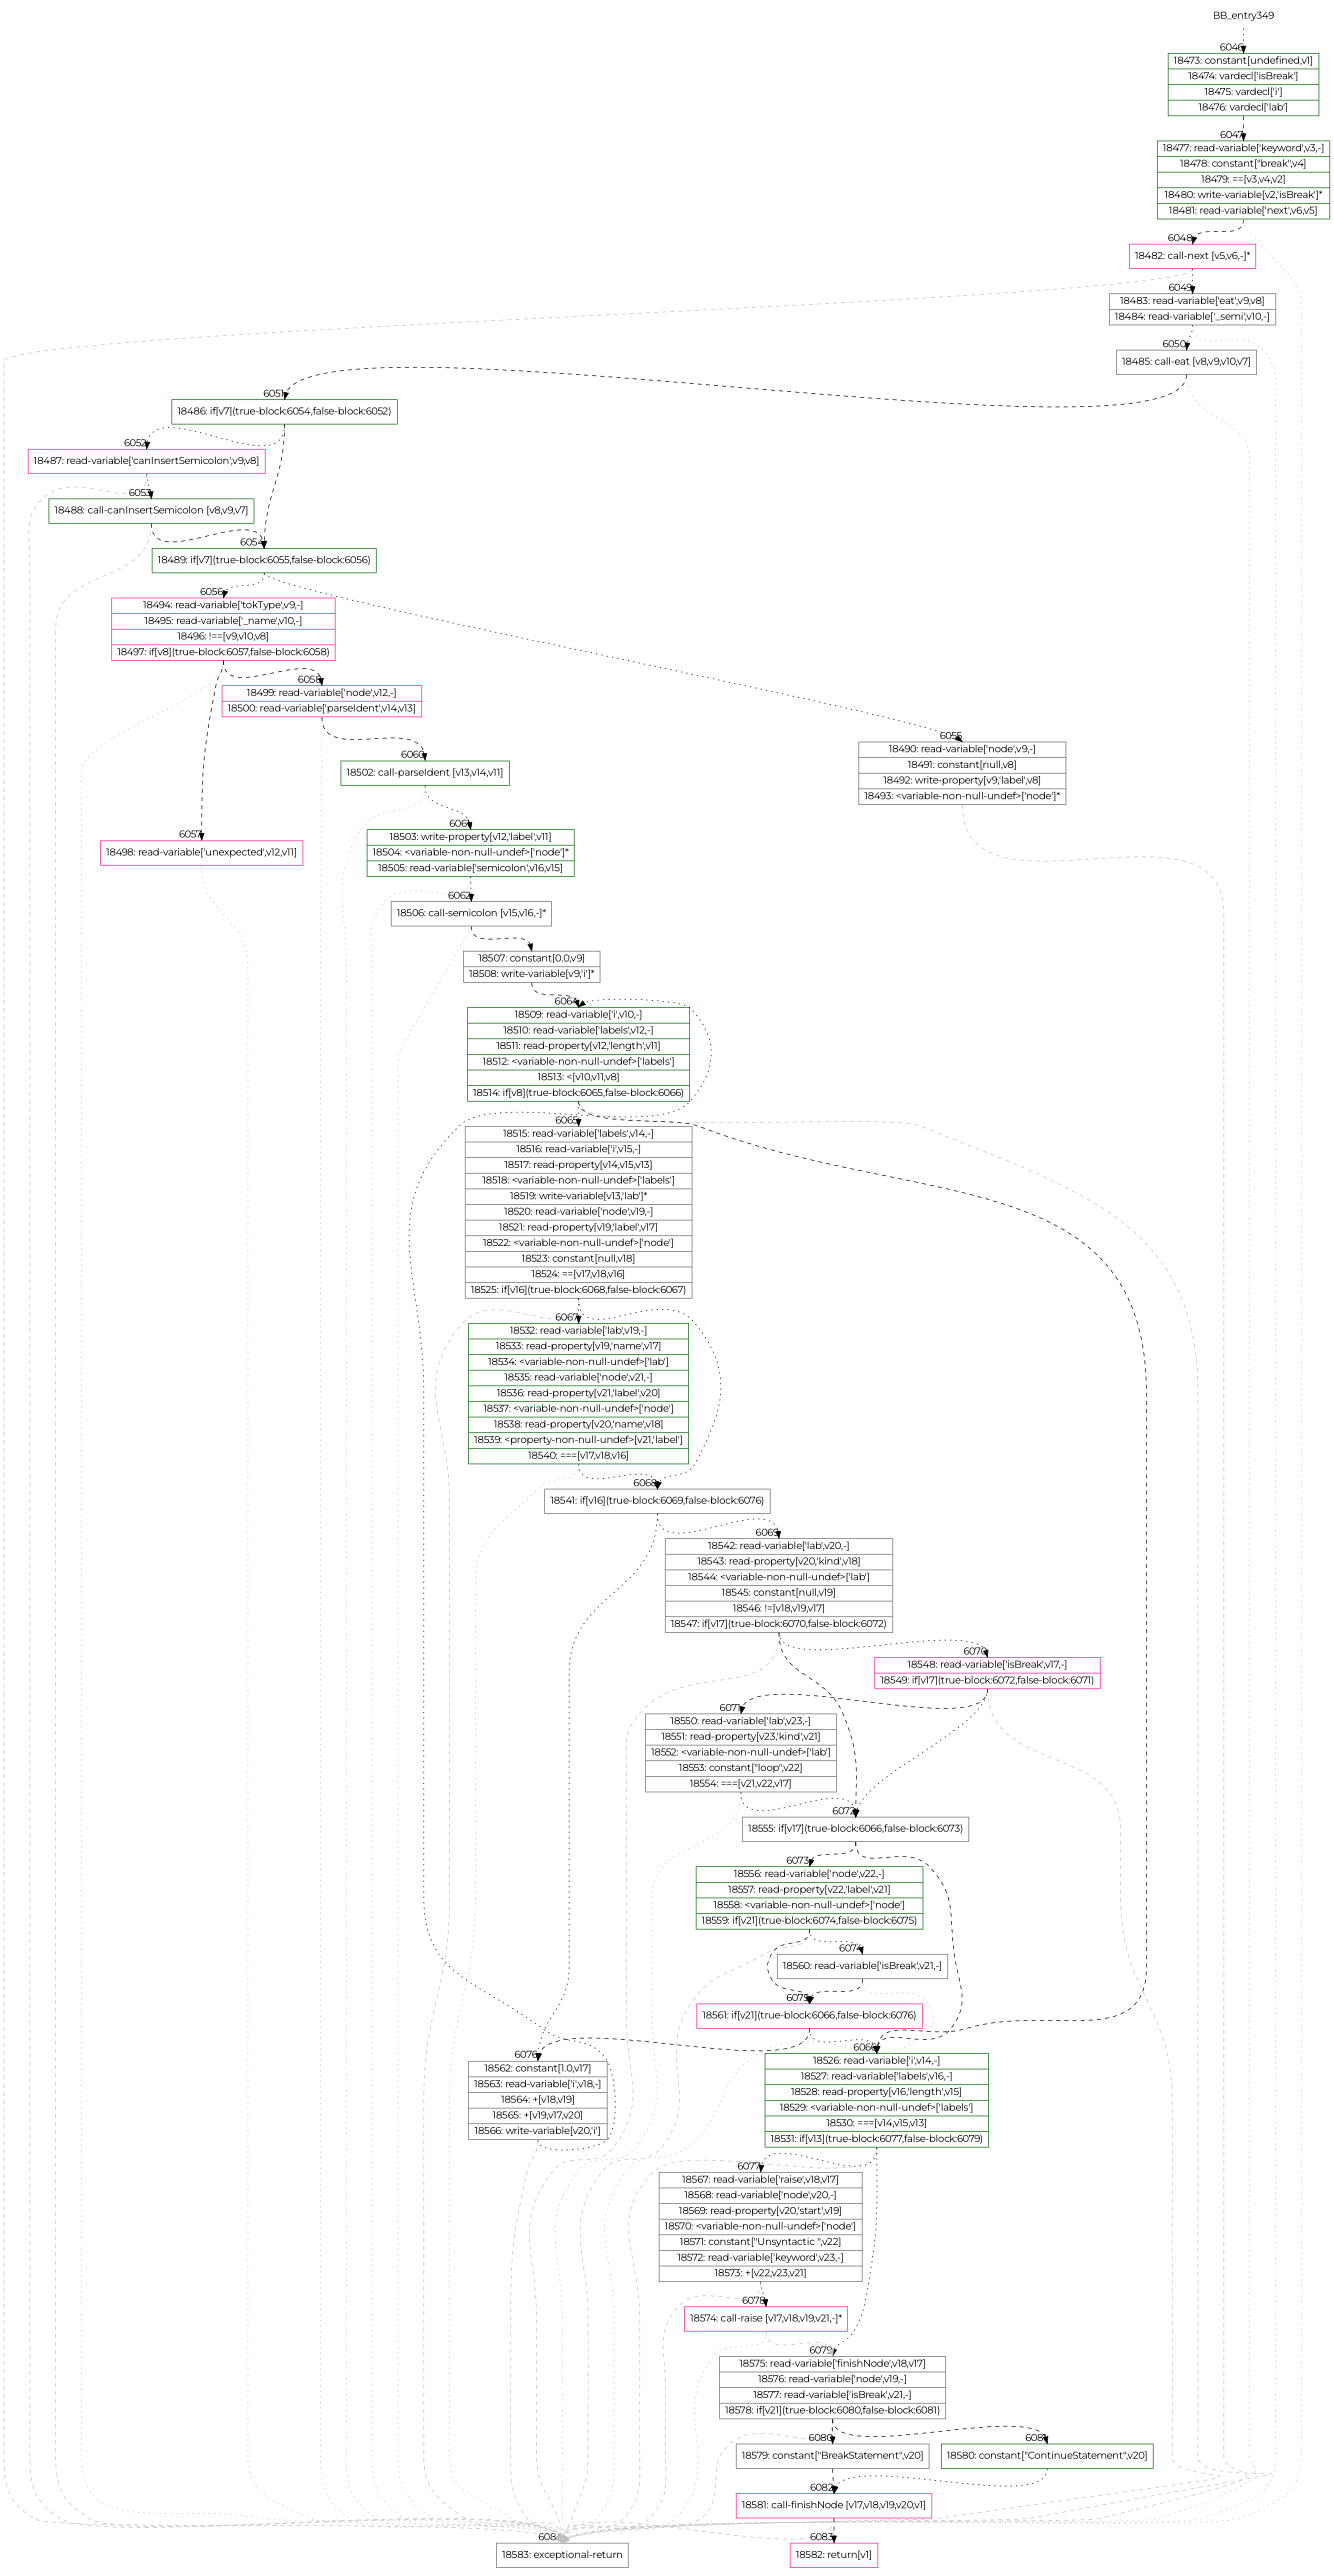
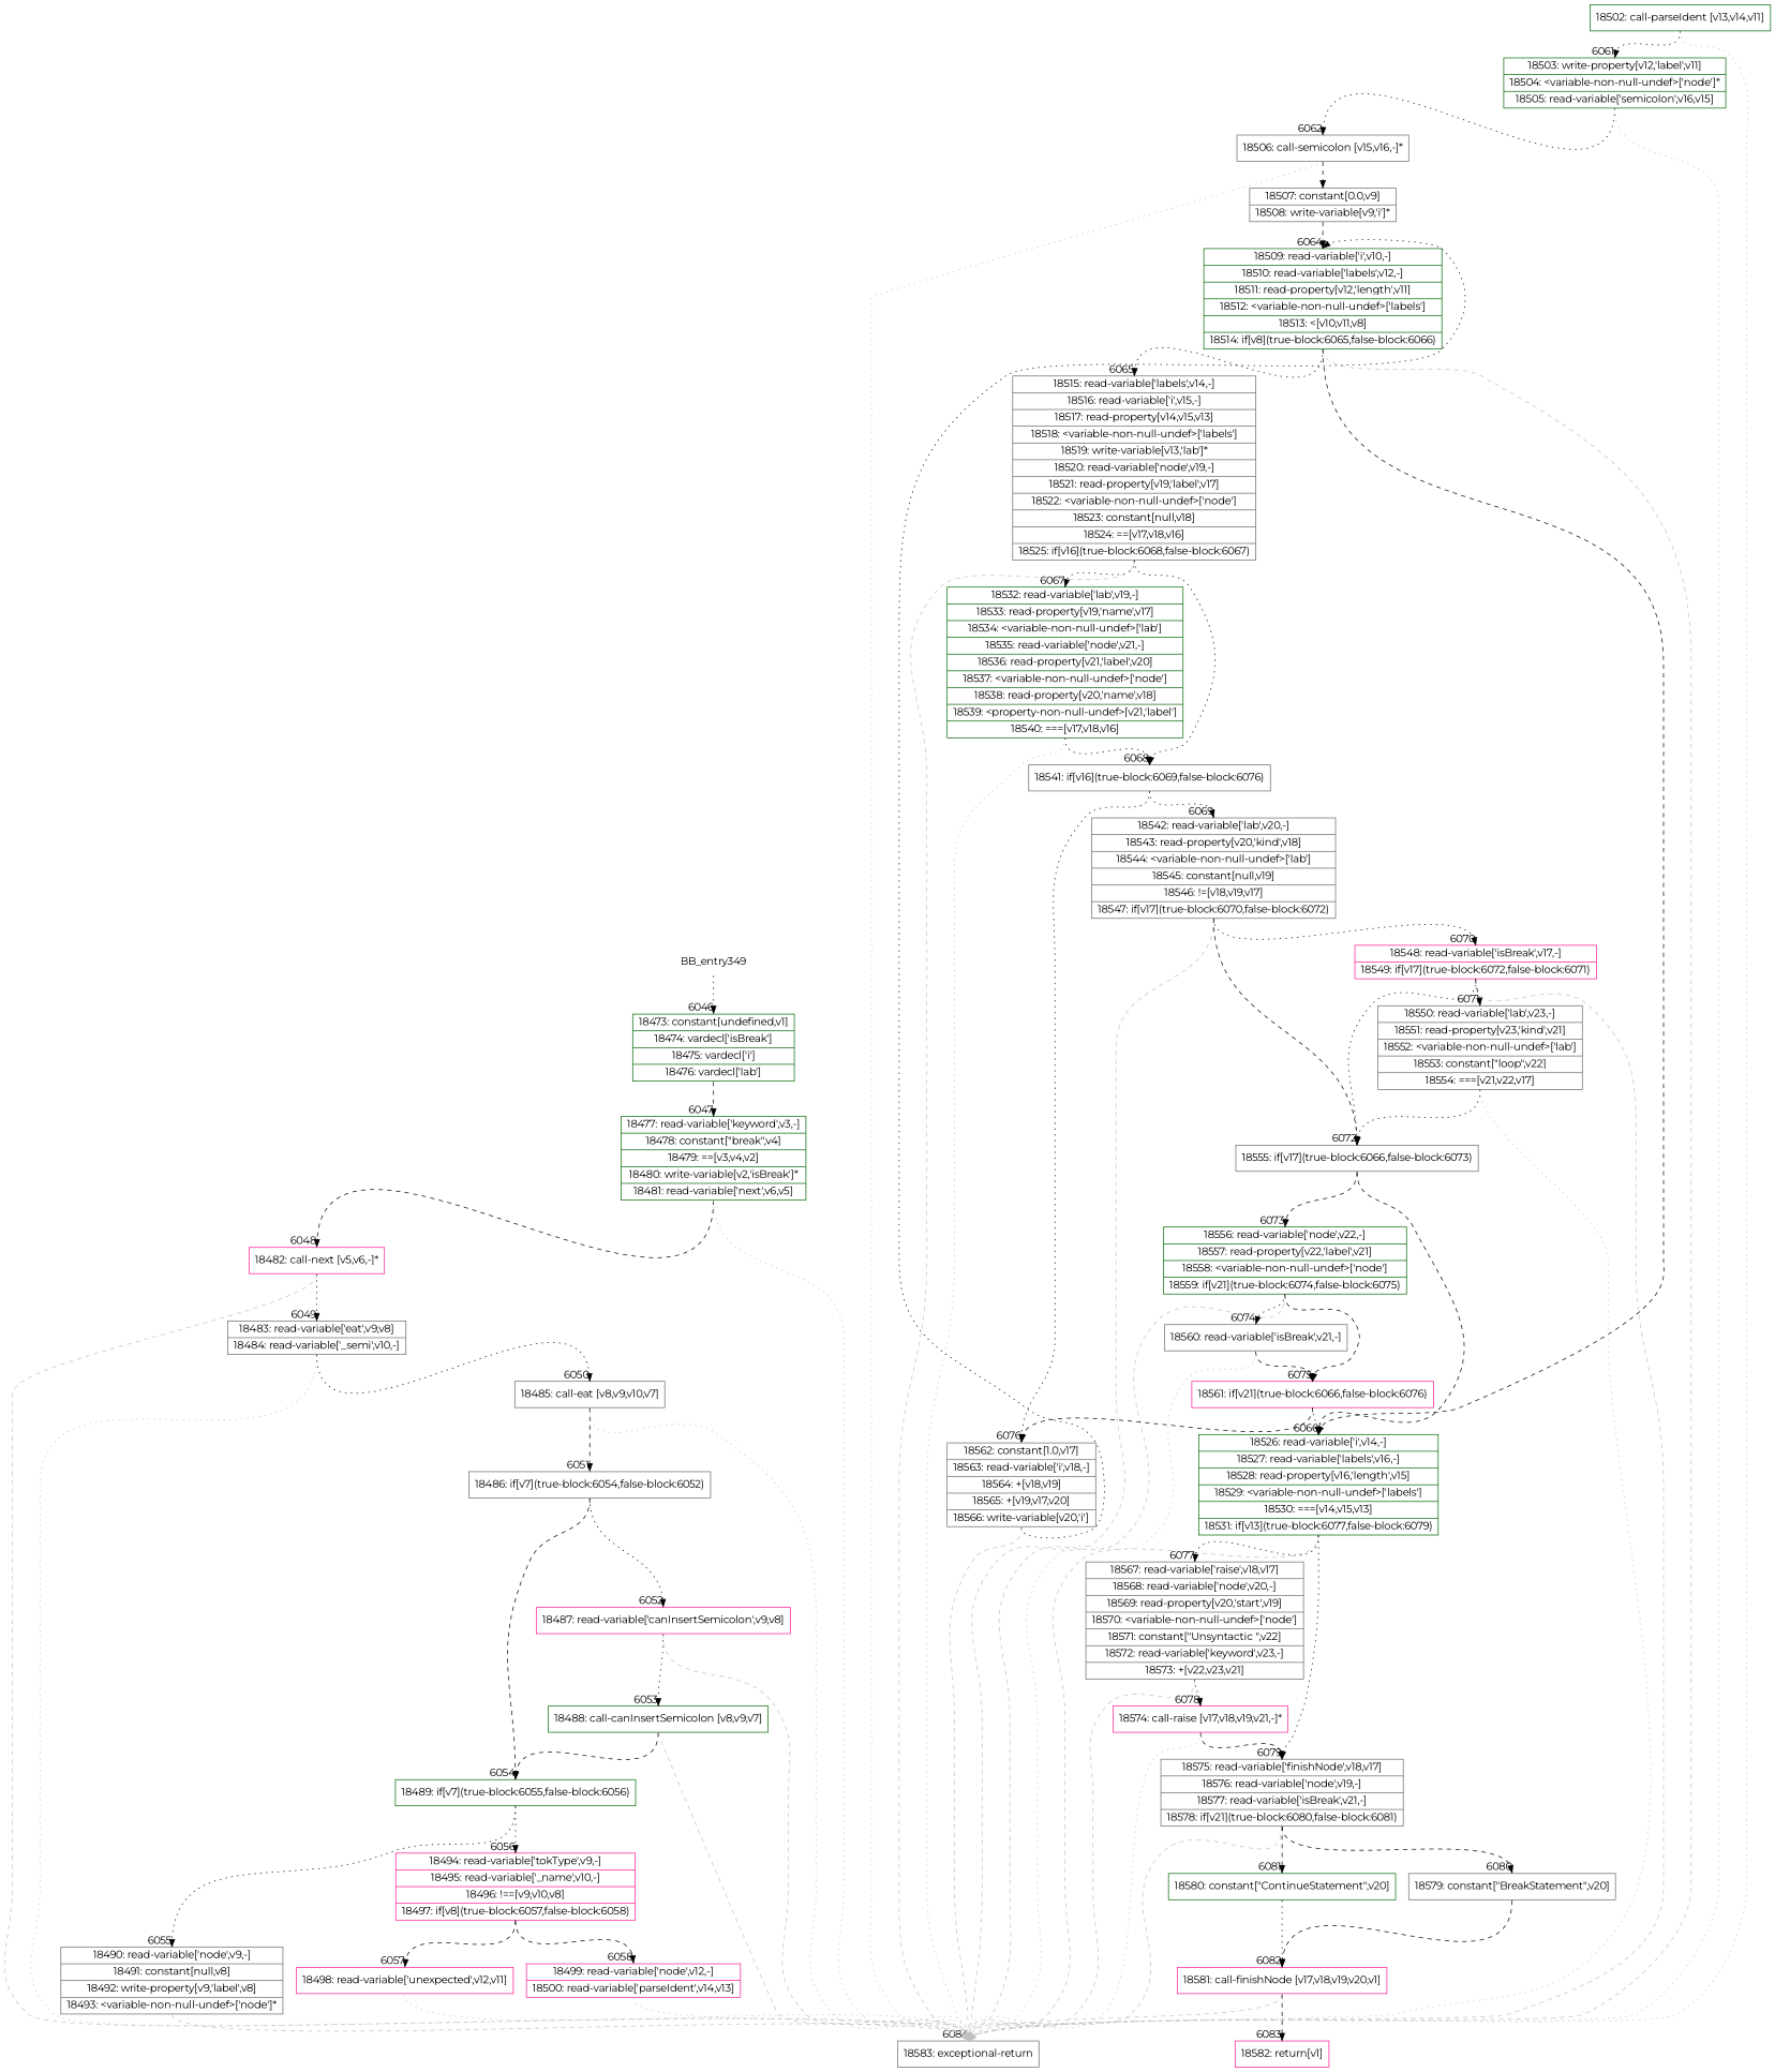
  digraph {
    fontname=Montserrat
    rankdir=TD
    node [color=gray40 fontname=Montserrat shape=record]
    edge [fontname=Montserrat headport=n style=dotted tailport=s]
    BB_entry349 [color=deeppink shape=none]
    n2 [color=darkgreen label="{18473: constant[undefined,v1]|18474: vardecl['isBreak']|18475: vardecl['i']|18476: vardecl['lab']}"]
    n3 [color=darkgreen label="{18477: read-variable['keyword',v3,-]|18478: constant[\"break\",v4]|18479: ==[v3,v4,v2]|18480: write-variable[v2,'isBreak']*|18481: read-variable['next',v6,v5]}"]
    n4 [color=deeppink label="{18482: call-next [v5,v6,-]*}"]
    n5 [label="{18583: exceptional-return}"]
    n6 [label="{18483: read-variable['eat',v9,v8]|18484: read-variable['_semi',v10,-]}"]
    n7 [label="{18485: call-eat [v8,v9,v10,v7]}"]
-   n8 [color=darkgreen label="{18486: if[v7](true-block:6054,false-block:6052)}"]
+   n8 [label="{18486: if[v7](true-block:6054,false-block:6052)}"]
    n9 [color=darkgreen label="{18489: if[v7](true-block:6055,false-block:6056)}"]
    n10 [color=deeppink label="{18487: read-variable['canInsertSemicolon',v9,v8]}"]
    n11 [label="{18490: read-variable['node',v9,-]|18491: constant[null,v8]|18492: write-property[v9,'label',v8]|18493: \<variable-non-null-undef\>['node']*}"]
    n12 [color=deeppink label="{18494: read-variable['tokType',v9,-]|18495: read-variable['_name',v10,-]|18496: !==[v9,v10,v8]|18497: if[v8](true-block:6057,false-block:6058)}"]
    n13 [color=darkgreen label="{18488: call-canInsertSemicolon [v8,v9,v7]}"]
    n14 [color=deeppink label="{18498: read-variable['unexpected',v12,v11]}"]
    n15 [color=deeppink label="{18499: read-variable['node',v12,-]|18500: read-variable['parseIdent',v14,v13]}"]
    n16 [label="{18507: constant[0.0,v9]|18508: write-variable[v9,'i']*}"]
    n17 [color=darkgreen label="{18509: read-variable['i',v10,-]|18510: read-variable['labels',v12,-]|18511: read-property[v12,'length',v11]|18512: \<variable-non-null-undef\>['labels']|18513: \<[v10,v11,v8]|18514: if[v8](true-block:6065,false-block:6066)}"]
    n18 [color=darkgreen label="{18502: call-parseIdent [v13,v14,v11]}"]
    n19 [label="{18515: read-variable['labels',v14,-]|18516: read-variable['i',v15,-]|18517: read-property[v14,v15,v13]|18518: \<variable-non-null-undef\>['labels']|18519: write-variable[v13,'lab']*|18520: read-variable['node',v19,-]|18521: read-property[v19,'label',v17]|18522: \<variable-non-null-undef\>['node']|18523: constant[null,v18]|18524: ==[v17,v18,v16]|18525: if[v16](true-block:6068,false-block:6067)}"]
    n20 [color=darkgreen label="{18526: read-variable['i',v14,-]|18527: read-variable['labels',v16,-]|18528: read-property[v16,'length',v15]|18529: \<variable-non-null-undef\>['labels']|18530: ===[v14,v15,v13]|18531: if[v13](true-block:6077,false-block:6079)}"]
    n21 [color=darkgreen label="{18503: write-property[v12,'label',v11]|18504: \<variable-non-null-undef\>['node']*|18505: read-variable['semicolon',v16,v15]}"]
    n22 [label="{18506: call-semicolon [v15,v16,-]*}"]
    n23 [label="{18541: if[v16](true-block:6069,false-block:6076)}"]
    n24 [color=darkgreen label="{18532: read-variable['lab',v19,-]|18533: read-property[v19,'name',v17]|18534: \<variable-non-null-undef\>['lab']|18535: read-variable['node',v21,-]|18536: read-property[v21,'label',v20]|18537: \<variable-non-null-undef\>['node']|18538: read-property[v20,'name',v18]|18539: \<property-non-null-undef\>[v21,'label']|18540: ===[v17,v18,v16]}"]
    n25 [label="{18567: read-variable['raise',v18,v17]|18568: read-variable['node',v20,-]|18569: read-property[v20,'start',v19]|18570: \<variable-non-null-undef\>['node']|18571: constant[\"Unsyntactic \",v22]|18572: read-variable['keyword',v23,-]|18573: +[v22,v23,v21]}"]
    n26 [label="{18575: read-variable['finishNode',v18,v17]|18576: read-variable['node',v19,-]|18577: read-variable['isBreak',v21,-]|18578: if[v21](true-block:6080,false-block:6081)}"]
    n27 [label="{18542: read-variable['lab',v20,-]|18543: read-property[v20,'kind',v18]|18544: \<variable-non-null-undef\>['lab']|18545: constant[null,v19]|18546: !=[v18,v19,v17]|18547: if[v17](true-block:6070,false-block:6072)}"]
    n28 [label="{18562: constant[1.0,v17]|18563: read-variable['i',v18,-]|18564: +[v18,v19]|18565: +[v19,v17,v20]|18566: write-variable[v20,'i']}"]
    n29 [color=deeppink label="{18574: call-raise [v17,v18,v19,v21,-]*}"]
    n30 [label="{18579: constant[\"BreakStatement\",v20]}"]
    n31 [color=darkgreen label="{18580: constant[\"ContinueStatement\",v20]}"]
    n32 [label="{18555: if[v17](true-block:6066,false-block:6073)}"]
    n33 [color=deeppink label="{18548: read-variable['isBreak',v17,-]|18549: if[v17](true-block:6072,false-block:6071)}"]
    n34 [color=deeppink label="{18581: call-finishNode [v17,v18,v19,v20,v1]}"]
    n35 [color=darkgreen label="{18556: read-variable['node',v22,-]|18557: read-property[v22,'label',v21]|18558: \<variable-non-null-undef\>['node']|18559: if[v21](true-block:6074,false-block:6075)}"]
    n36 [label="{18550: read-variable['lab',v23,-]|18551: read-property[v23,'kind',v21]|18552: \<variable-non-null-undef\>['lab']|18553: constant[\"loop\",v22]|18554: ===[v21,v22,v17]}"]
    n37 [color=deeppink label="{18561: if[v21](true-block:6066,false-block:6076)}"]
    n38 [label="{18560: read-variable['isBreak',v21,-]}"]
    n39 [color=deeppink label="{18582: return[v1]}"]
    BB_entry349 -> n2 [headlabel="    6046"]
    n2 -> n3 [headlabel="      6047" style=dashed]
    n3 -> n4 [headlabel="      6048" style=dashed]
    n3 -> n5 [color=gray headlabel="      6084"]
    n4 -> n5 [color=gray style=dashed]
    n4 -> n6 [headlabel="      6049"]
    n6 -> n5 [color=gray]
    n6 -> n7 [headlabel="      6050"]
    n7 -> n5 [color=gray]
    n7 -> n8 [headlabel="      6051" style=dashed]
    n8 -> n9 [headlabel="      6054" style=dashed]
    n8 -> n10 [headlabel="      6052"]
    n9 -> n11 [headlabel="      6055"]
    n9 -> n12 [headlabel="      6056"]
    n10 -> n5 [color=gray style=dashed]
    n10 -> n13 [headlabel="      6053"]
    n11 -> n5 [color=gray style=dashed]
-   n12 -> n5 [color=gray]
    n12 -> n14 [headlabel="      6057" style=dashed]
    n12 -> n15 [headlabel="      6058" style=dashed]
    n13 -> n5 [color=gray style=dashed]
    n13 -> n9 [style=dashed]
    n14 -> n5 [color=gray]
    n15 -> n5 [color=gray]
-   n15 -> n18 [headlabel="      6060" style=dashed]
    n16 -> n17 [headlabel="      6064" style=dashed]
    n17 -> n5 [color=gray style=dashed]
    n17 -> n19 [headlabel="      6065"]
    n17 -> n20 [headlabel="      6066" style=dashed]
    n18 -> n5 [color=gray]
    n18 -> n21 [headlabel="      6061"]
    n19 -> n5 [color=gray style=dashed]
    n19 -> n23 [headlabel="      6068"]
    n19 -> n24 [headlabel="      6067"]
    n20 -> n5 [color=gray style=dashed]
    n20 -> n25 [headlabel="      6077"]
    n20 -> n26 [headlabel="      6079"]
    n21 -> n5 [color=gray]
    n21 -> n22 [headlabel="      6062"]
    n22 -> n5 [color=gray]
    n22 -> n16 [style=dashed]
    n23 -> n27 [headlabel="      6069"]
    n23 -> n28 [headlabel="      6076"]
    n24 -> n5 [color=gray]
    n24 -> n23
    n25 -> n5 [color=gray style=dashed]
    n25 -> n29 [headlabel="      6078"]
    n26 -> n5 [color=gray style=dashed]
    n26 -> n30 [headlabel="      6080" style=dashed]
    n26 -> n31 [headlabel="      6081" style=dashed]
    n27 -> n5 [color=gray style=dashed]
    n27 -> n32 [headlabel="      6072" style=dashed]
    n27 -> n33 [headlabel="      6070"]
    n28 -> n5 [color=gray style=dashed]
    n28 -> n17
    n29 -> n5 [color=gray]
-   n29 -> n26 [style=dashed color=gray]
+   n29 -> n26 [style=dashed]
    n30 -> n34 [headlabel="      6082" style=dashed]
    n31 -> n34
    n32 -> n20 [style=dashed]
    n32 -> n35 [headlabel="      6073" style=dashed]
    n33 -> n5 [color=gray style=dashed]
    n33 -> n32
    n33 -> n36 [headlabel="      6071" style=dashed]
    n34 -> n5 [color=gray style=dashed]
    n34 -> n39 [headlabel="      6083" style=dashed]
    n35 -> n5 [color=gray style=dashed]
    n35 -> n37 [headlabel="      6075" style=dashed]
    n35 -> n38 [headlabel="      6074"]
    n36 -> n5 [color=gray]
    n36 -> n32
    n37 -> n20
    n37 -> n28 [style=dashed]
    n38 -> n5 [color=gray]
    n38 -> n37 [style=dashed]
  }
